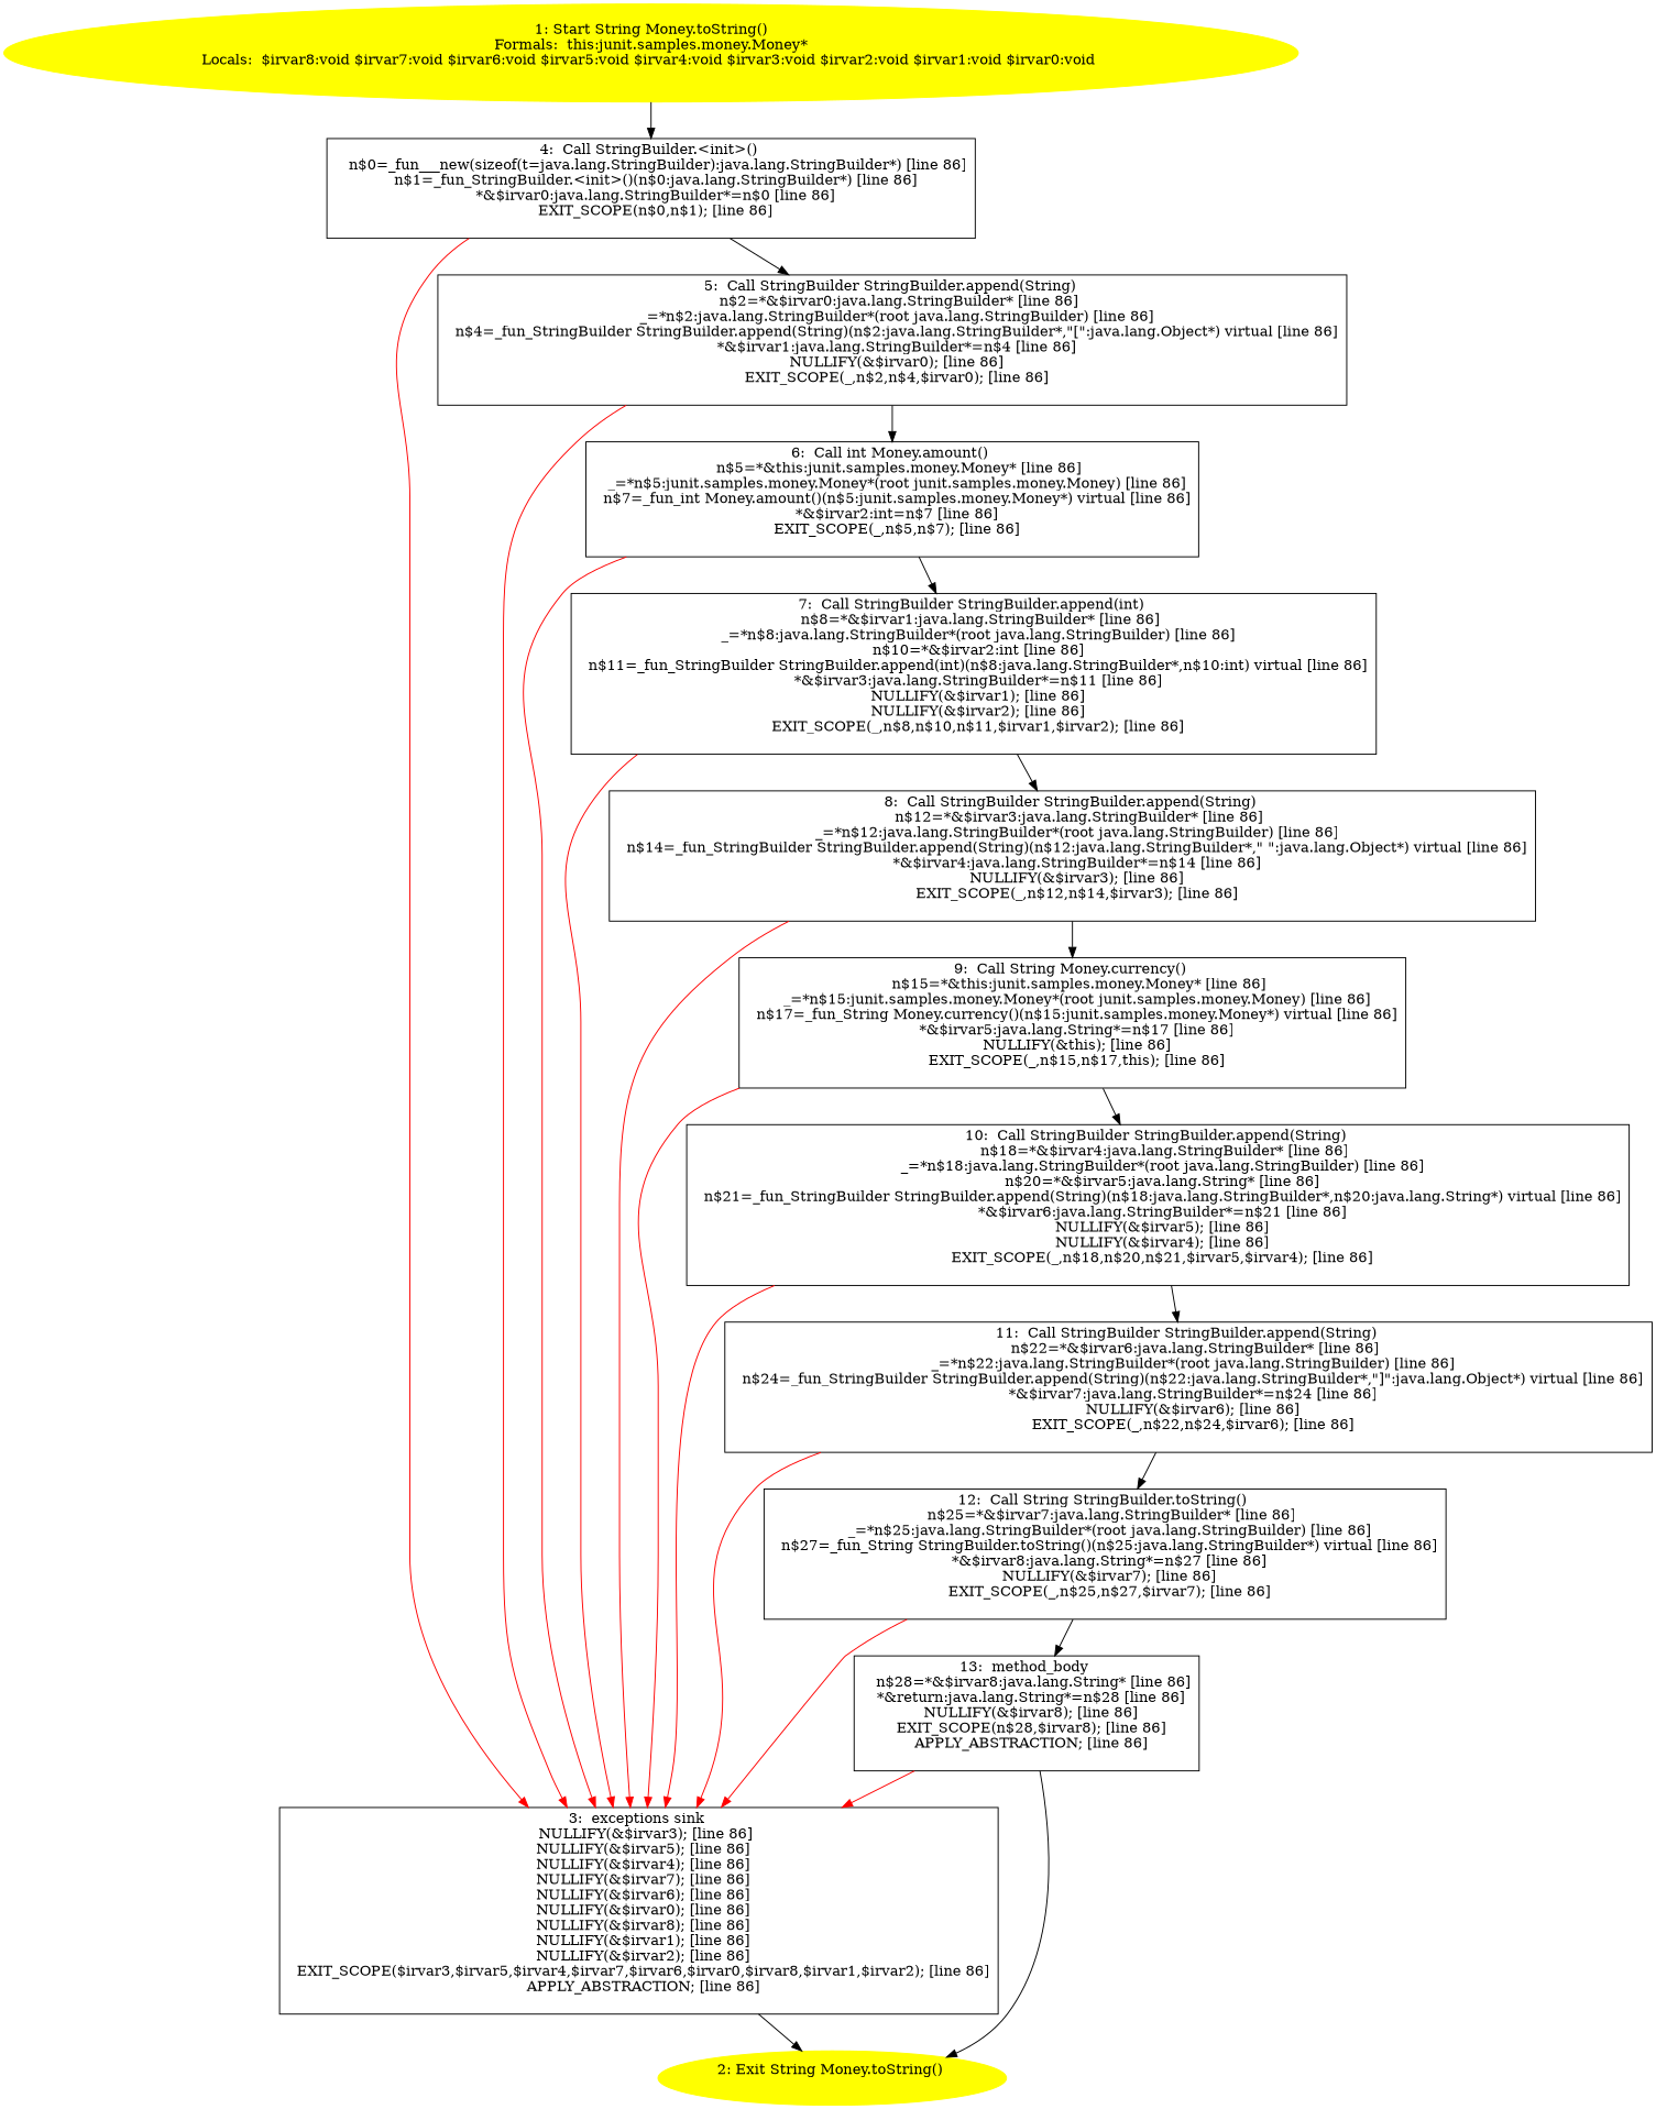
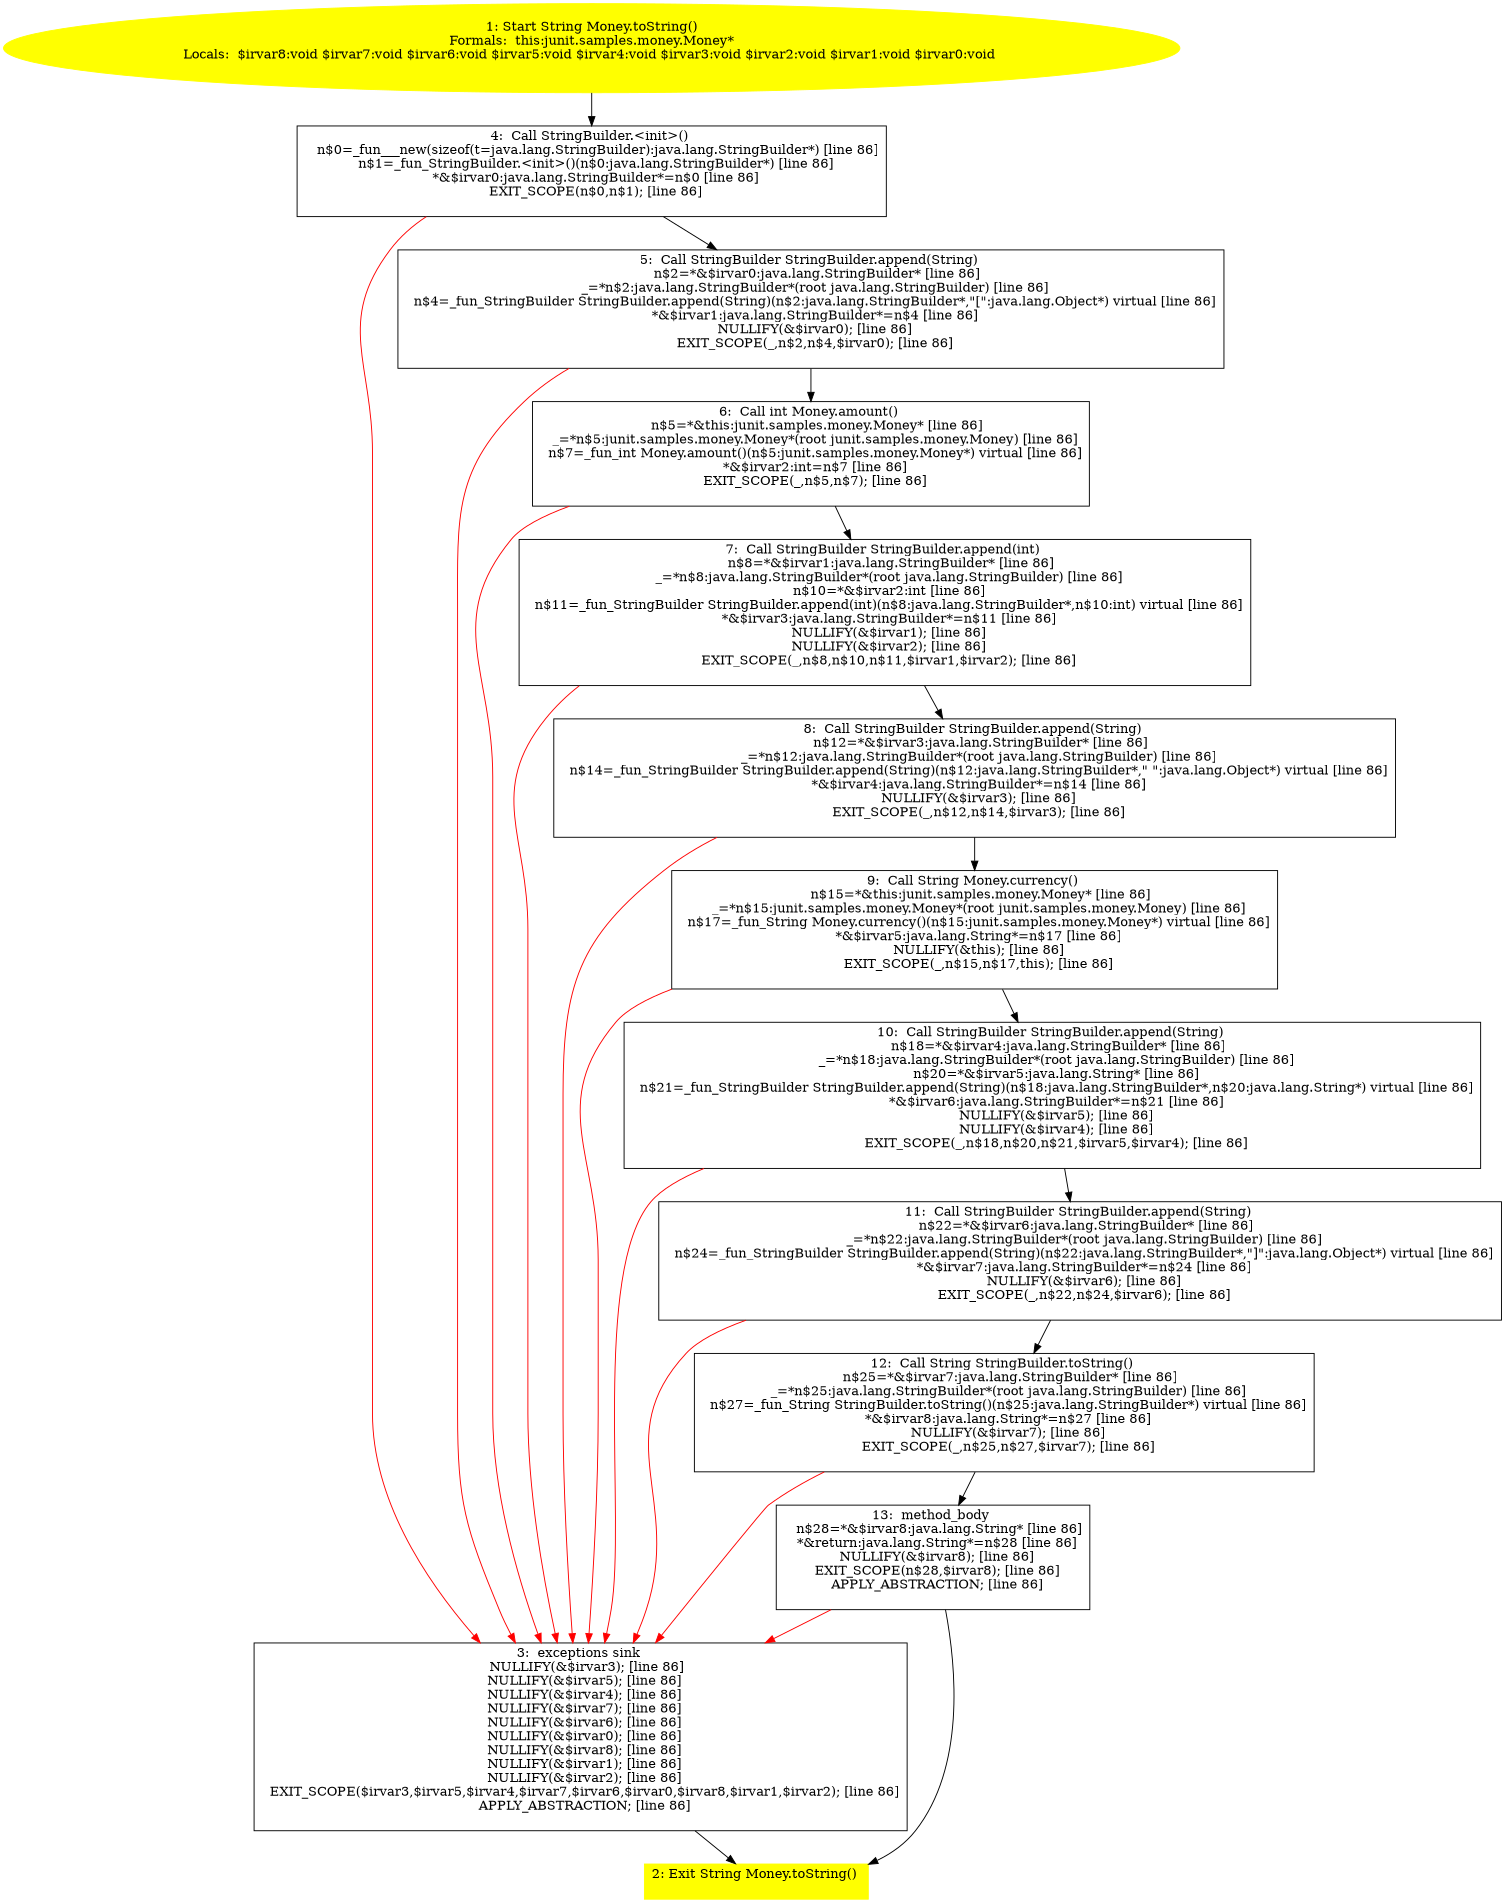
  digraph {
    node [shape=box]
    n1 [color=yellow label="1: Start String Money.toString()\nFormals:  this:junit.samples.money.Money*\nLocals:  $irvar8:void $irvar7:void $irvar6:void $irvar5:void $irvar4:void $irvar3:void $irvar2:void $irvar1:void $irvar0:void \n  " style=filled shape=""]
    n2 [label="4:  Call StringBuilder.<init>() \n   n$0=_fun___new(sizeof(t=java.lang.StringBuilder):java.lang.StringBuilder*) [line 86]\n  n$1=_fun_StringBuilder.<init>()(n$0:java.lang.StringBuilder*) [line 86]\n  *&$irvar0:java.lang.StringBuilder*=n$0 [line 86]\n  EXIT_SCOPE(n$0,n$1); [line 86]\n "]
    n3 [label="3:  exceptions sink \n   NULLIFY(&$irvar3); [line 86]\n  NULLIFY(&$irvar5); [line 86]\n  NULLIFY(&$irvar4); [line 86]\n  NULLIFY(&$irvar7); [line 86]\n  NULLIFY(&$irvar6); [line 86]\n  NULLIFY(&$irvar0); [line 86]\n  NULLIFY(&$irvar8); [line 86]\n  NULLIFY(&$irvar1); [line 86]\n  NULLIFY(&$irvar2); [line 86]\n  EXIT_SCOPE($irvar3,$irvar5,$irvar4,$irvar7,$irvar6,$irvar0,$irvar8,$irvar1,$irvar2); [line 86]\n  APPLY_ABSTRACTION; [line 86]\n "]
    n4 [label="5:  Call StringBuilder StringBuilder.append(String) \n   n$2=*&$irvar0:java.lang.StringBuilder* [line 86]\n  _=*n$2:java.lang.StringBuilder*(root java.lang.StringBuilder) [line 86]\n  n$4=_fun_StringBuilder StringBuilder.append(String)(n$2:java.lang.StringBuilder*,\"[\":java.lang.Object*) virtual [line 86]\n  *&$irvar1:java.lang.StringBuilder*=n$4 [line 86]\n  NULLIFY(&$irvar0); [line 86]\n  EXIT_SCOPE(_,n$2,n$4,$irvar0); [line 86]\n "]
-   n5 [color=yellow label="2: Exit String Money.toString() \n  " style=filled shape=""]
+   n5 [color=yellow label="2: Exit String Money.toString() \n  " style=filled]
    n6 [label="6:  Call int Money.amount() \n   n$5=*&this:junit.samples.money.Money* [line 86]\n  _=*n$5:junit.samples.money.Money*(root junit.samples.money.Money) [line 86]\n  n$7=_fun_int Money.amount()(n$5:junit.samples.money.Money*) virtual [line 86]\n  *&$irvar2:int=n$7 [line 86]\n  EXIT_SCOPE(_,n$5,n$7); [line 86]\n "]
    n7 [label="7:  Call StringBuilder StringBuilder.append(int) \n   n$8=*&$irvar1:java.lang.StringBuilder* [line 86]\n  _=*n$8:java.lang.StringBuilder*(root java.lang.StringBuilder) [line 86]\n  n$10=*&$irvar2:int [line 86]\n  n$11=_fun_StringBuilder StringBuilder.append(int)(n$8:java.lang.StringBuilder*,n$10:int) virtual [line 86]\n  *&$irvar3:java.lang.StringBuilder*=n$11 [line 86]\n  NULLIFY(&$irvar1); [line 86]\n  NULLIFY(&$irvar2); [line 86]\n  EXIT_SCOPE(_,n$8,n$10,n$11,$irvar1,$irvar2); [line 86]\n "]
    n8 [label="8:  Call StringBuilder StringBuilder.append(String) \n   n$12=*&$irvar3:java.lang.StringBuilder* [line 86]\n  _=*n$12:java.lang.StringBuilder*(root java.lang.StringBuilder) [line 86]\n  n$14=_fun_StringBuilder StringBuilder.append(String)(n$12:java.lang.StringBuilder*,\" \":java.lang.Object*) virtual [line 86]\n  *&$irvar4:java.lang.StringBuilder*=n$14 [line 86]\n  NULLIFY(&$irvar3); [line 86]\n  EXIT_SCOPE(_,n$12,n$14,$irvar3); [line 86]\n "]
    n9 [label="9:  Call String Money.currency() \n   n$15=*&this:junit.samples.money.Money* [line 86]\n  _=*n$15:junit.samples.money.Money*(root junit.samples.money.Money) [line 86]\n  n$17=_fun_String Money.currency()(n$15:junit.samples.money.Money*) virtual [line 86]\n  *&$irvar5:java.lang.String*=n$17 [line 86]\n  NULLIFY(&this); [line 86]\n  EXIT_SCOPE(_,n$15,n$17,this); [line 86]\n "]
    n10 [label="10:  Call StringBuilder StringBuilder.append(String) \n   n$18=*&$irvar4:java.lang.StringBuilder* [line 86]\n  _=*n$18:java.lang.StringBuilder*(root java.lang.StringBuilder) [line 86]\n  n$20=*&$irvar5:java.lang.String* [line 86]\n  n$21=_fun_StringBuilder StringBuilder.append(String)(n$18:java.lang.StringBuilder*,n$20:java.lang.String*) virtual [line 86]\n  *&$irvar6:java.lang.StringBuilder*=n$21 [line 86]\n  NULLIFY(&$irvar5); [line 86]\n  NULLIFY(&$irvar4); [line 86]\n  EXIT_SCOPE(_,n$18,n$20,n$21,$irvar5,$irvar4); [line 86]\n "]
    n11 [label="11:  Call StringBuilder StringBuilder.append(String) \n   n$22=*&$irvar6:java.lang.StringBuilder* [line 86]\n  _=*n$22:java.lang.StringBuilder*(root java.lang.StringBuilder) [line 86]\n  n$24=_fun_StringBuilder StringBuilder.append(String)(n$22:java.lang.StringBuilder*,\"]\":java.lang.Object*) virtual [line 86]\n  *&$irvar7:java.lang.StringBuilder*=n$24 [line 86]\n  NULLIFY(&$irvar6); [line 86]\n  EXIT_SCOPE(_,n$22,n$24,$irvar6); [line 86]\n "]
    n12 [label="12:  Call String StringBuilder.toString() \n   n$25=*&$irvar7:java.lang.StringBuilder* [line 86]\n  _=*n$25:java.lang.StringBuilder*(root java.lang.StringBuilder) [line 86]\n  n$27=_fun_String StringBuilder.toString()(n$25:java.lang.StringBuilder*) virtual [line 86]\n  *&$irvar8:java.lang.String*=n$27 [line 86]\n  NULLIFY(&$irvar7); [line 86]\n  EXIT_SCOPE(_,n$25,n$27,$irvar7); [line 86]\n "]
    n13 [label="13:  method_body \n   n$28=*&$irvar8:java.lang.String* [line 86]\n  *&return:java.lang.String*=n$28 [line 86]\n  NULLIFY(&$irvar8); [line 86]\n  EXIT_SCOPE(n$28,$irvar8); [line 86]\n  APPLY_ABSTRACTION; [line 86]\n "]
    n1 -> n2
    n2 -> n3 [color=red]
    n2 -> n4
    n3 -> n5
    n4 -> n3 [color=red]
    n4 -> n6
    n6 -> n3 [color=red]
    n6 -> n7
    n7 -> n3 [color=red]
    n7 -> n8
    n8 -> n3 [color=red]
    n8 -> n9
    n9 -> n3 [color=red]
    n9 -> n10
    n10 -> n3 [color=red]
    n10 -> n11
    n11 -> n3 [color=red]
    n11 -> n12
    n12 -> n3 [color=red]
    n12 -> n13
    n13 -> n3 [color=red]
    n13 -> n5
  }
